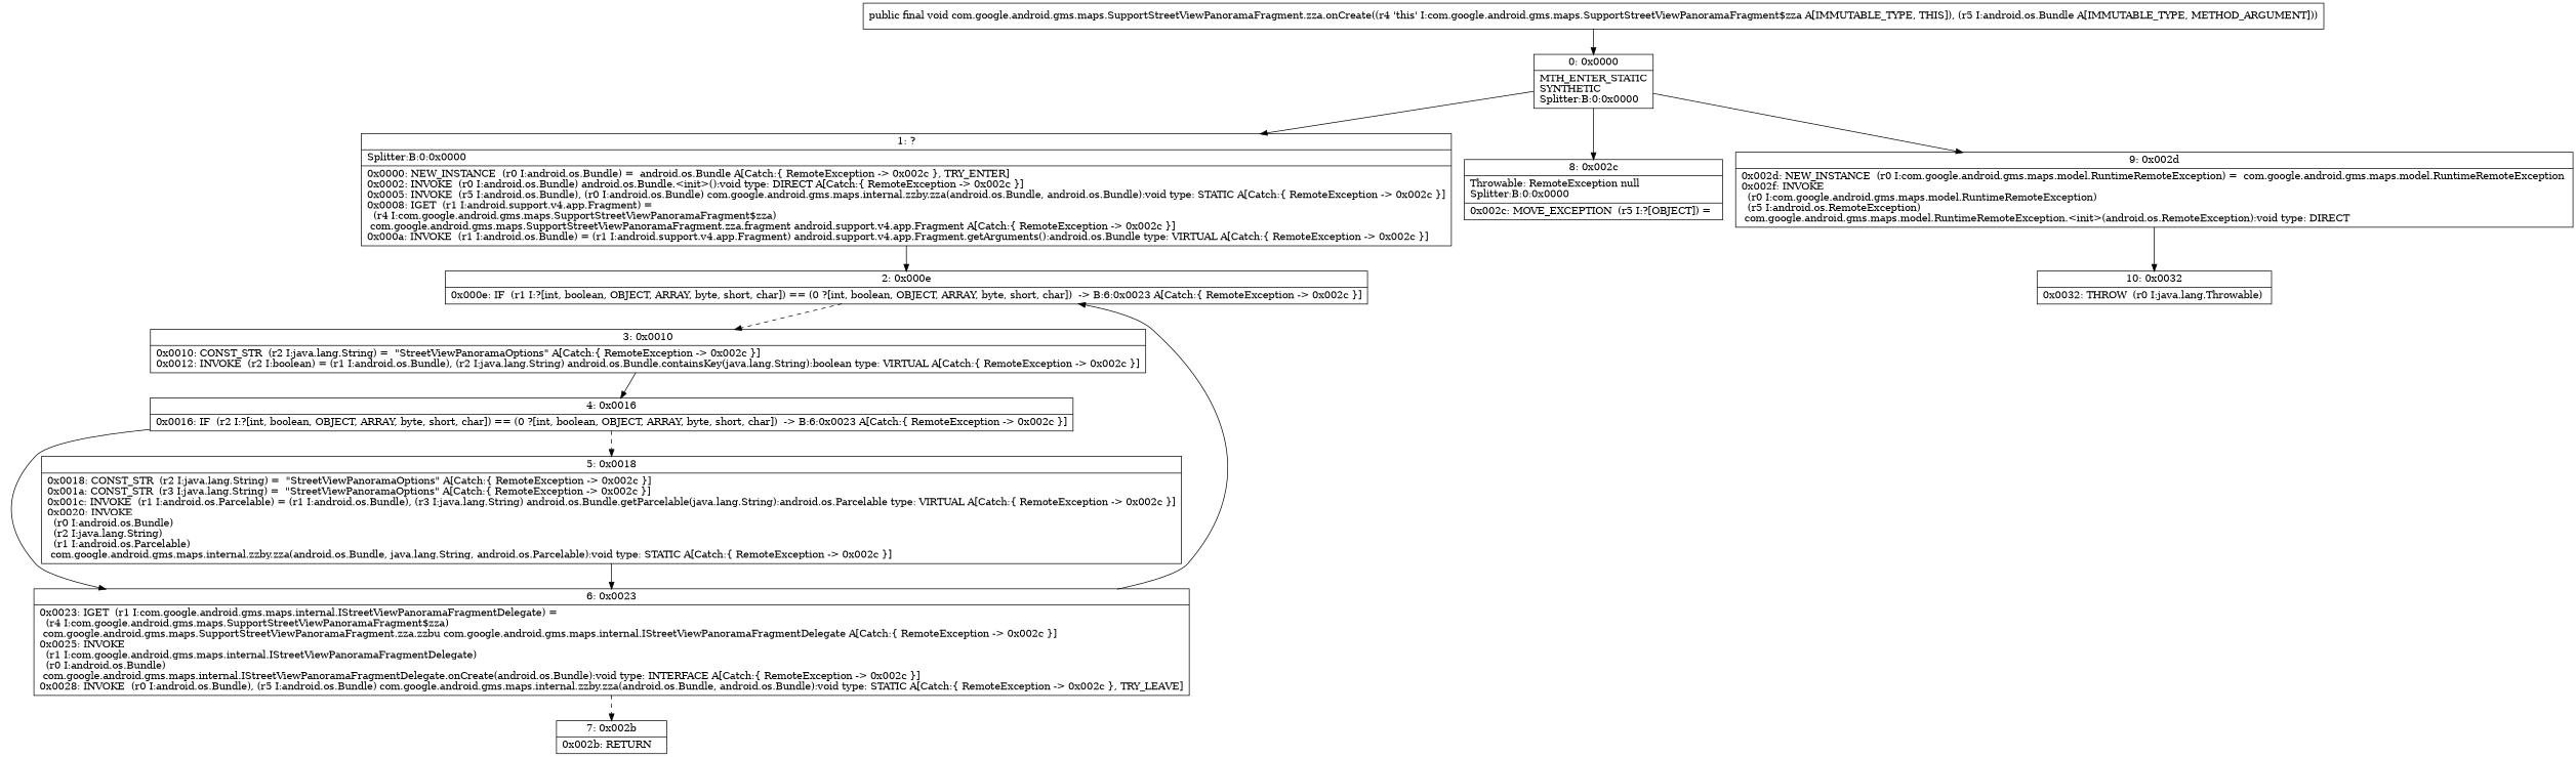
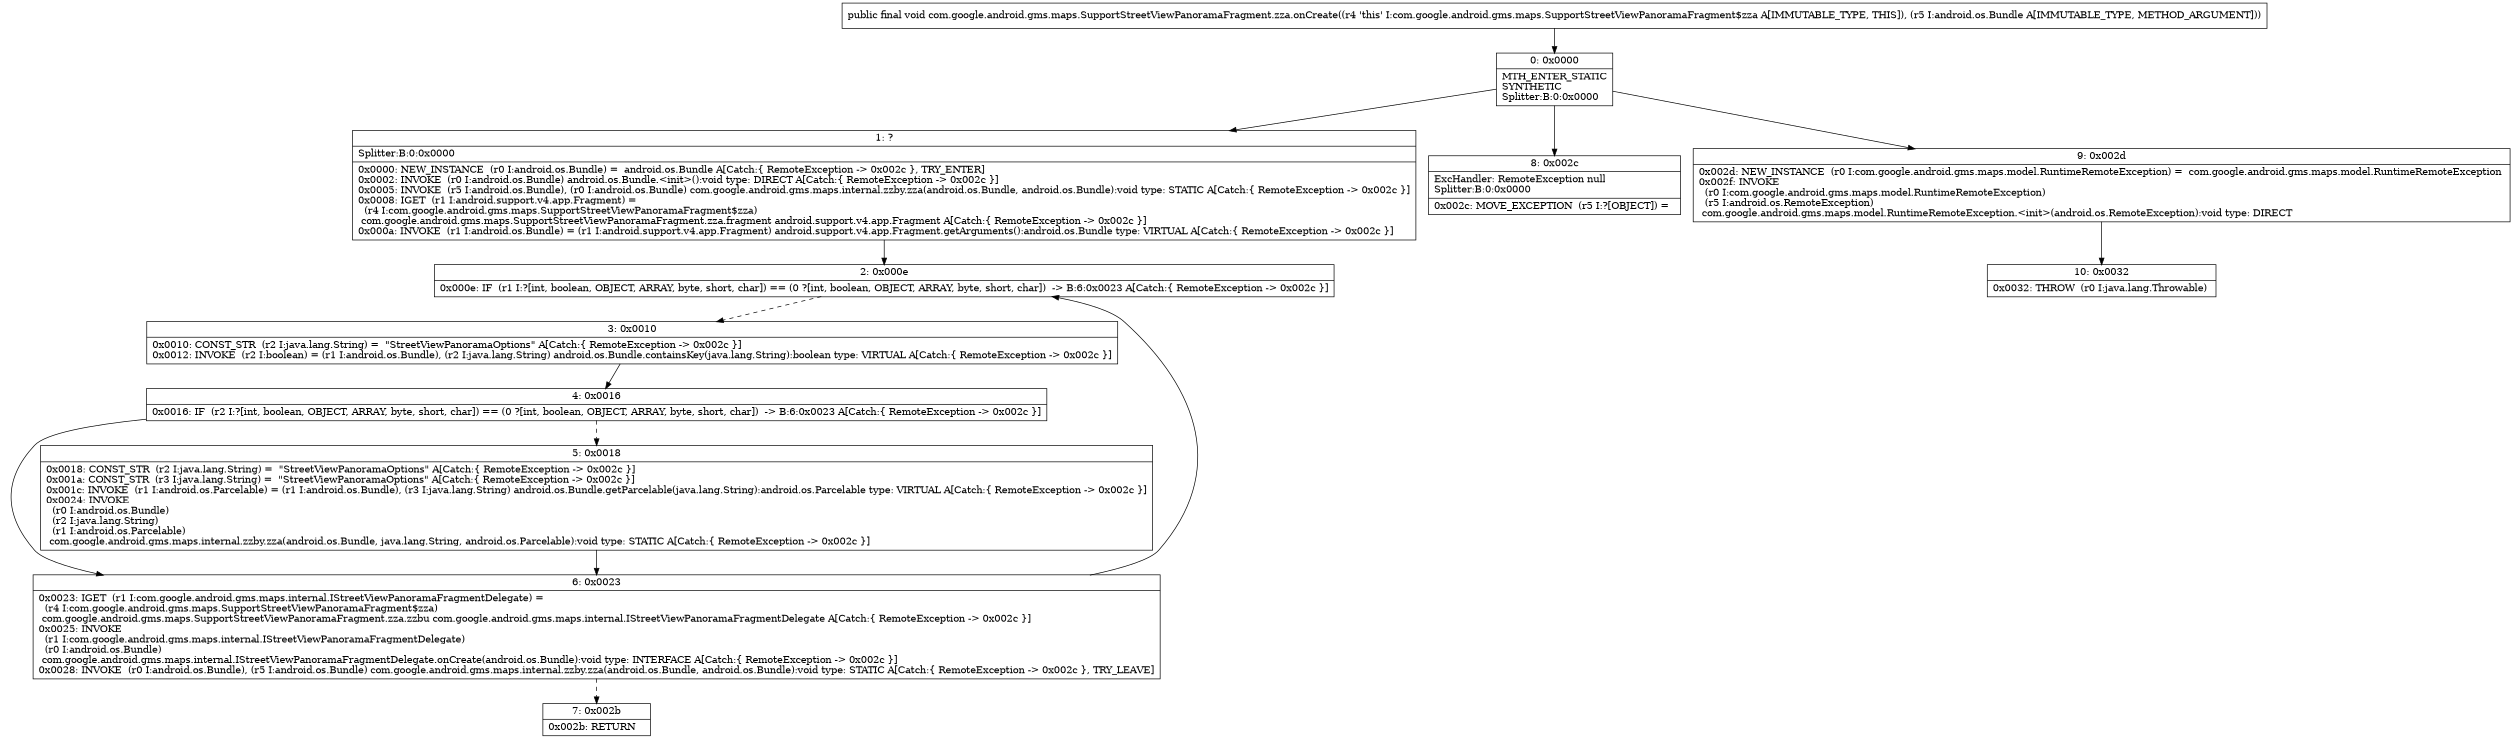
  digraph {
    node [shape=record]
    n1 [label="{0\:\ 0x0000|MTH_ENTER_STATIC\lSYNTHETIC\lSplitter:B:0:0x0000\l}"]
    n2 [label="{1\:\ ?|Splitter:B:0:0x0000\l|0x0000: NEW_INSTANCE  (r0 I:android.os.Bundle) =  android.os.Bundle A[Catch:\{ RemoteException \-\> 0x002c \}, TRY_ENTER]\l0x0002: INVOKE  (r0 I:android.os.Bundle) android.os.Bundle.\<init\>():void type: DIRECT A[Catch:\{ RemoteException \-\> 0x002c \}]\l0x0005: INVOKE  (r5 I:android.os.Bundle), (r0 I:android.os.Bundle) com.google.android.gms.maps.internal.zzby.zza(android.os.Bundle, android.os.Bundle):void type: STATIC A[Catch:\{ RemoteException \-\> 0x002c \}]\l0x0008: IGET  (r1 I:android.support.v4.app.Fragment) = \l  (r4 I:com.google.android.gms.maps.SupportStreetViewPanoramaFragment$zza)\l com.google.android.gms.maps.SupportStreetViewPanoramaFragment.zza.fragment android.support.v4.app.Fragment A[Catch:\{ RemoteException \-\> 0x002c \}]\l0x000a: INVOKE  (r1 I:android.os.Bundle) = (r1 I:android.support.v4.app.Fragment) android.support.v4.app.Fragment.getArguments():android.os.Bundle type: VIRTUAL A[Catch:\{ RemoteException \-\> 0x002c \}]\l}"]
-   n3 [label="{8\:\ 0x002c|Throwable: RemoteException null\lSplitter:B:0:0x0000\l|0x002c: MOVE_EXCEPTION  (r5 I:?[OBJECT]) =  \l}"]
+   n3 [label="{8\:\ 0x002c|ExcHandler: RemoteException null\lSplitter:B:0:0x0000\l|0x002c: MOVE_EXCEPTION  (r5 I:?[OBJECT]) =  \l}"]
    n4 [label="{9\:\ 0x002d|0x002d: NEW_INSTANCE  (r0 I:com.google.android.gms.maps.model.RuntimeRemoteException) =  com.google.android.gms.maps.model.RuntimeRemoteException \l0x002f: INVOKE  \l  (r0 I:com.google.android.gms.maps.model.RuntimeRemoteException)\l  (r5 I:android.os.RemoteException)\l com.google.android.gms.maps.model.RuntimeRemoteException.\<init\>(android.os.RemoteException):void type: DIRECT \l}"]
    n5 [label="{2\:\ 0x000e|0x000e: IF  (r1 I:?[int, boolean, OBJECT, ARRAY, byte, short, char]) == (0 ?[int, boolean, OBJECT, ARRAY, byte, short, char])  \-\> B:6:0x0023 A[Catch:\{ RemoteException \-\> 0x002c \}]\l}"]
    n6 [label="{3\:\ 0x0010|0x0010: CONST_STR  (r2 I:java.lang.String) =  \"StreetViewPanoramaOptions\" A[Catch:\{ RemoteException \-\> 0x002c \}]\l0x0012: INVOKE  (r2 I:boolean) = (r1 I:android.os.Bundle), (r2 I:java.lang.String) android.os.Bundle.containsKey(java.lang.String):boolean type: VIRTUAL A[Catch:\{ RemoteException \-\> 0x002c \}]\l}"]
    n7 [label="{4\:\ 0x0016|0x0016: IF  (r2 I:?[int, boolean, OBJECT, ARRAY, byte, short, char]) == (0 ?[int, boolean, OBJECT, ARRAY, byte, short, char])  \-\> B:6:0x0023 A[Catch:\{ RemoteException \-\> 0x002c \}]\l}"]
    n8 [label="{6\:\ 0x0023|0x0023: IGET  (r1 I:com.google.android.gms.maps.internal.IStreetViewPanoramaFragmentDelegate) = \l  (r4 I:com.google.android.gms.maps.SupportStreetViewPanoramaFragment$zza)\l com.google.android.gms.maps.SupportStreetViewPanoramaFragment.zza.zzbu com.google.android.gms.maps.internal.IStreetViewPanoramaFragmentDelegate A[Catch:\{ RemoteException \-\> 0x002c \}]\l0x0025: INVOKE  \l  (r1 I:com.google.android.gms.maps.internal.IStreetViewPanoramaFragmentDelegate)\l  (r0 I:android.os.Bundle)\l com.google.android.gms.maps.internal.IStreetViewPanoramaFragmentDelegate.onCreate(android.os.Bundle):void type: INTERFACE A[Catch:\{ RemoteException \-\> 0x002c \}]\l0x0028: INVOKE  (r0 I:android.os.Bundle), (r5 I:android.os.Bundle) com.google.android.gms.maps.internal.zzby.zza(android.os.Bundle, android.os.Bundle):void type: STATIC A[Catch:\{ RemoteException \-\> 0x002c \}, TRY_LEAVE]\l}"]
    n9 [label="{7\:\ 0x002b|0x002b: RETURN   \l}"]
-   n10 [label="{5\:\ 0x0018|0x0018: CONST_STR  (r2 I:java.lang.String) =  \"StreetViewPanoramaOptions\" A[Catch:\{ RemoteException \-\> 0x002c \}]\l0x001a: CONST_STR  (r3 I:java.lang.String) =  \"StreetViewPanoramaOptions\" A[Catch:\{ RemoteException \-\> 0x002c \}]\l0x001c: INVOKE  (r1 I:android.os.Parcelable) = (r1 I:android.os.Bundle), (r3 I:java.lang.String) android.os.Bundle.getParcelable(java.lang.String):android.os.Parcelable type: VIRTUAL A[Catch:\{ RemoteException \-\> 0x002c \}]\l0x0020: INVOKE  \l  (r0 I:android.os.Bundle)\l  (r2 I:java.lang.String)\l  (r1 I:android.os.Parcelable)\l com.google.android.gms.maps.internal.zzby.zza(android.os.Bundle, java.lang.String, android.os.Parcelable):void type: STATIC A[Catch:\{ RemoteException \-\> 0x002c \}]\l}"]
+   n10 [label="{5\:\ 0x0018|0x0018: CONST_STR  (r2 I:java.lang.String) =  \"StreetViewPanoramaOptions\" A[Catch:\{ RemoteException \-\> 0x002c \}]\l0x001a: CONST_STR  (r3 I:java.lang.String) =  \"StreetViewPanoramaOptions\" A[Catch:\{ RemoteException \-\> 0x002c \}]\l0x001c: INVOKE  (r1 I:android.os.Parcelable) = (r1 I:android.os.Bundle), (r3 I:java.lang.String) android.os.Bundle.getParcelable(java.lang.String):android.os.Parcelable type: VIRTUAL A[Catch:\{ RemoteException \-\> 0x002c \}]\l0x0024: INVOKE  \l  (r0 I:android.os.Bundle)\l  (r2 I:java.lang.String)\l  (r1 I:android.os.Parcelable)\l com.google.android.gms.maps.internal.zzby.zza(android.os.Bundle, java.lang.String, android.os.Parcelable):void type: STATIC A[Catch:\{ RemoteException \-\> 0x002c \}]\l}"]
    n11 [label="{10\:\ 0x0032|0x0032: THROW  (r0 I:java.lang.Throwable) \l}"]
    n12 [label="{public final void com.google.android.gms.maps.SupportStreetViewPanoramaFragment.zza.onCreate((r4 'this' I:com.google.android.gms.maps.SupportStreetViewPanoramaFragment$zza A[IMMUTABLE_TYPE, THIS]), (r5 I:android.os.Bundle A[IMMUTABLE_TYPE, METHOD_ARGUMENT])) }"]
    n1 -> n2
    n1 -> n3
    n1 -> n4
    n2 -> n5
    n4 -> n11
    n5 -> n6 [style=dashed]
    n6 -> n7
    n7 -> n8
    n7 -> n10 [style=dashed]
    n8 -> n5
    n8 -> n9 [style=dashed]
    n10 -> n8
    n12 -> n1
  }
